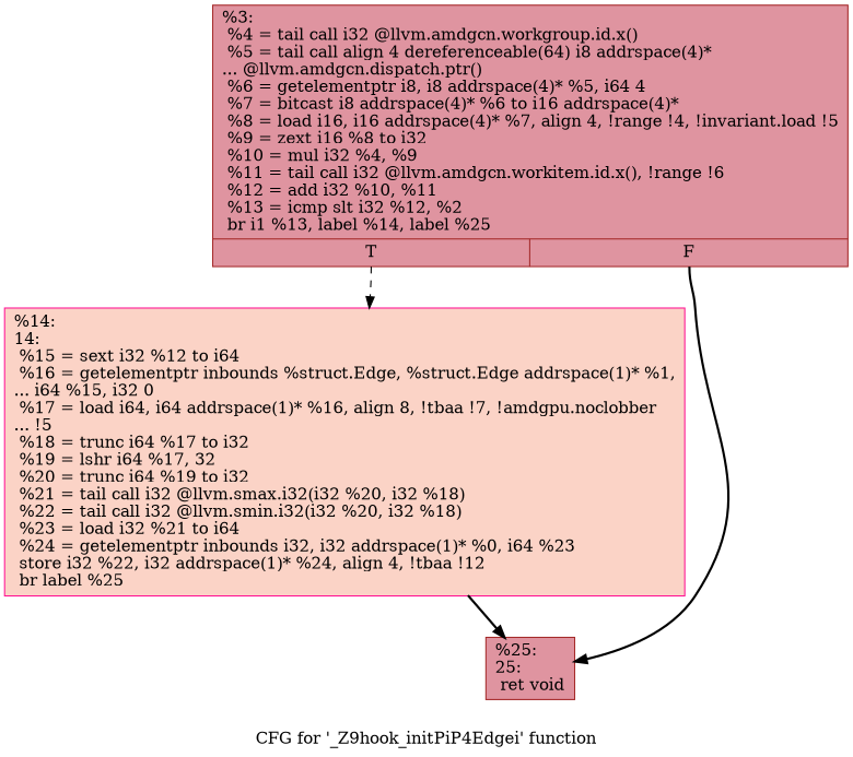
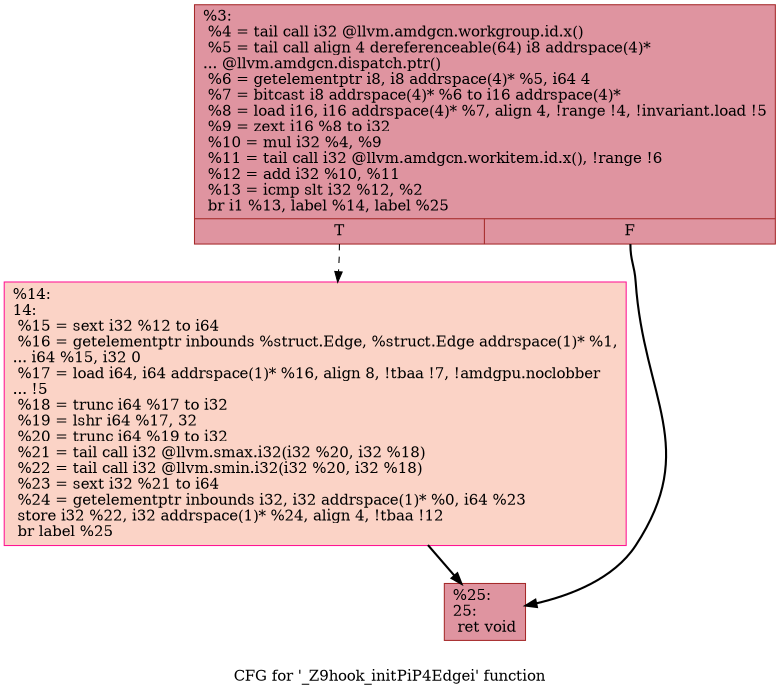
  digraph {
    label="CFG for '_Z9hook_initPiP4Edgei' function"
    node [color=brown fillcolor="#b70d2870" shape=record style=filled]
    edge [style=bold]
    n1 [label="{%3:\l  %4 = tail call i32 @llvm.amdgcn.workgroup.id.x()\l  %5 = tail call align 4 dereferenceable(64) i8 addrspace(4)*\l... @llvm.amdgcn.dispatch.ptr()\l  %6 = getelementptr i8, i8 addrspace(4)* %5, i64 4\l  %7 = bitcast i8 addrspace(4)* %6 to i16 addrspace(4)*\l  %8 = load i16, i16 addrspace(4)* %7, align 4, !range !4, !invariant.load !5\l  %9 = zext i16 %8 to i32\l  %10 = mul i32 %4, %9\l  %11 = tail call i32 @llvm.amdgcn.workitem.id.x(), !range !6\l  %12 = add i32 %10, %11\l  %13 = icmp slt i32 %12, %2\l  br i1 %13, label %14, label %25\l|{<s0>T|<s1>F}}"]
-   n2 [color=deeppink fillcolor="#f59c7d70" label="{%14:\l14:                                               \l  %15 = sext i32 %12 to i64\l  %16 = getelementptr inbounds %struct.Edge, %struct.Edge addrspace(1)* %1,\l... i64 %15, i32 0\l  %17 = load i64, i64 addrspace(1)* %16, align 8, !tbaa !7, !amdgpu.noclobber\l... !5\l  %18 = trunc i64 %17 to i32\l  %19 = lshr i64 %17, 32\l  %20 = trunc i64 %19 to i32\l  %21 = tail call i32 @llvm.smax.i32(i32 %20, i32 %18)\l  %22 = tail call i32 @llvm.smin.i32(i32 %20, i32 %18)\l  %23 = load i32 %21 to i64\l  %24 = getelementptr inbounds i32, i32 addrspace(1)* %0, i64 %23\l  store i32 %22, i32 addrspace(1)* %24, align 4, !tbaa !12\l  br label %25\l}"]
+   n2 [color=deeppink fillcolor="#f59c7d70" label="{%14:\l14:                                               \l  %15 = sext i32 %12 to i64\l  %16 = getelementptr inbounds %struct.Edge, %struct.Edge addrspace(1)* %1,\l... i64 %15, i32 0\l  %17 = load i64, i64 addrspace(1)* %16, align 8, !tbaa !7, !amdgpu.noclobber\l... !5\l  %18 = trunc i64 %17 to i32\l  %19 = lshr i64 %17, 32\l  %20 = trunc i64 %19 to i32\l  %21 = tail call i32 @llvm.smax.i32(i32 %20, i32 %18)\l  %22 = tail call i32 @llvm.smin.i32(i32 %20, i32 %18)\l  %23 = sext i32 %21 to i64\l  %24 = getelementptr inbounds i32, i32 addrspace(1)* %0, i64 %23\l  store i32 %22, i32 addrspace(1)* %24, align 4, !tbaa !12\l  br label %25\l}"]
    n3 [label="{%25:\l25:                                               \l  ret void\l}"]
    n1 -> n2 [tailport=s0 style=dashed]
    n1 -> n3 [tailport=s1]
    n2 -> n3
  }
